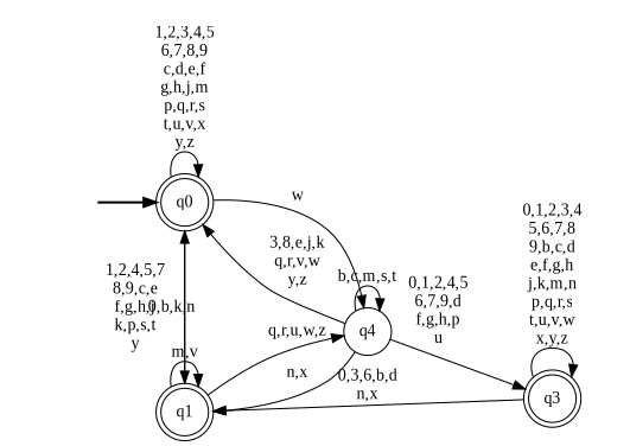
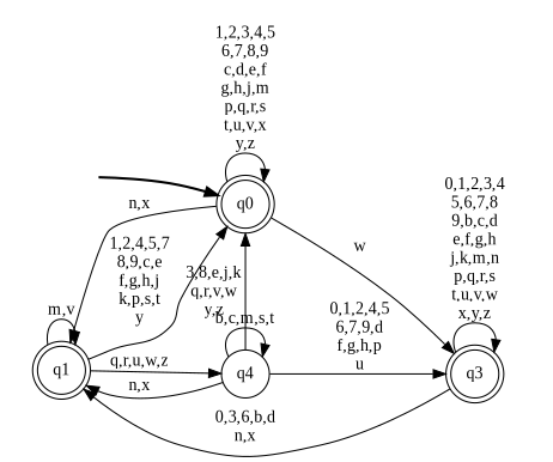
  digraph {
    fontname="Liberation Serif"
    rankdir=LR
    node [fontname="Liberation Serif" shape=doublecircle style="rounded,filled" color=black fillcolor=white]
    edge [fontname="Liberation Serif"]
    __start0 [height=0 shape=none style=invis width=0 color="" fillcolor=""]
    n2 [label=q0]
    n3 [label=q1]
    n4 [label=q4 shape=circle style=filled]
    n5 [label=q3 style=filled]
    subgraph cluster_1 {
      nodesep=0.15
      ranksep=0.15
      style=invis
      __start0
      n2
    }
    __start0 -> n2 [penwidth=2]
    n2 -> n2 [label="1,2,3,4,5\n6,7,8,9\nc,d,e,f\ng,h,j,m\np,q,r,s\nt,u,v,x\ny,z"]
-   n2 -> n3 [label="0,b,k,n"]
-   n2 -> n4 [label=w]
+   n2 -> n3 [label="n,x"]
+   n2 -> n5 [label=w]
    n3 -> n2 [label="1,2,4,5,7\n8,9,c,e\nf,g,h,j\nk,p,s,t\ny"]
    n3 -> n3 [label="m,v"]
    n3 -> n4 [label="q,r,u,w,z"]
    n4 -> n2 [label="3,8,e,j,k\nq,r,v,w\ny,z"]
    n4 -> n3 [label="n,x"]
    n4 -> n4 [label="b,c,m,s,t"]
    n4 -> n5 [label="0,1,2,4,5\n6,7,9,d\nf,g,h,p\nu"]
    n5 -> n3 [label="0,3,6,b,d\nn,x"]
    n5 -> n5 [label="0,1,2,3,4\n5,6,7,8\n9,b,c,d\ne,f,g,h\nj,k,m,n\np,q,r,s\nt,u,v,w\nx,y,z"]
  }
